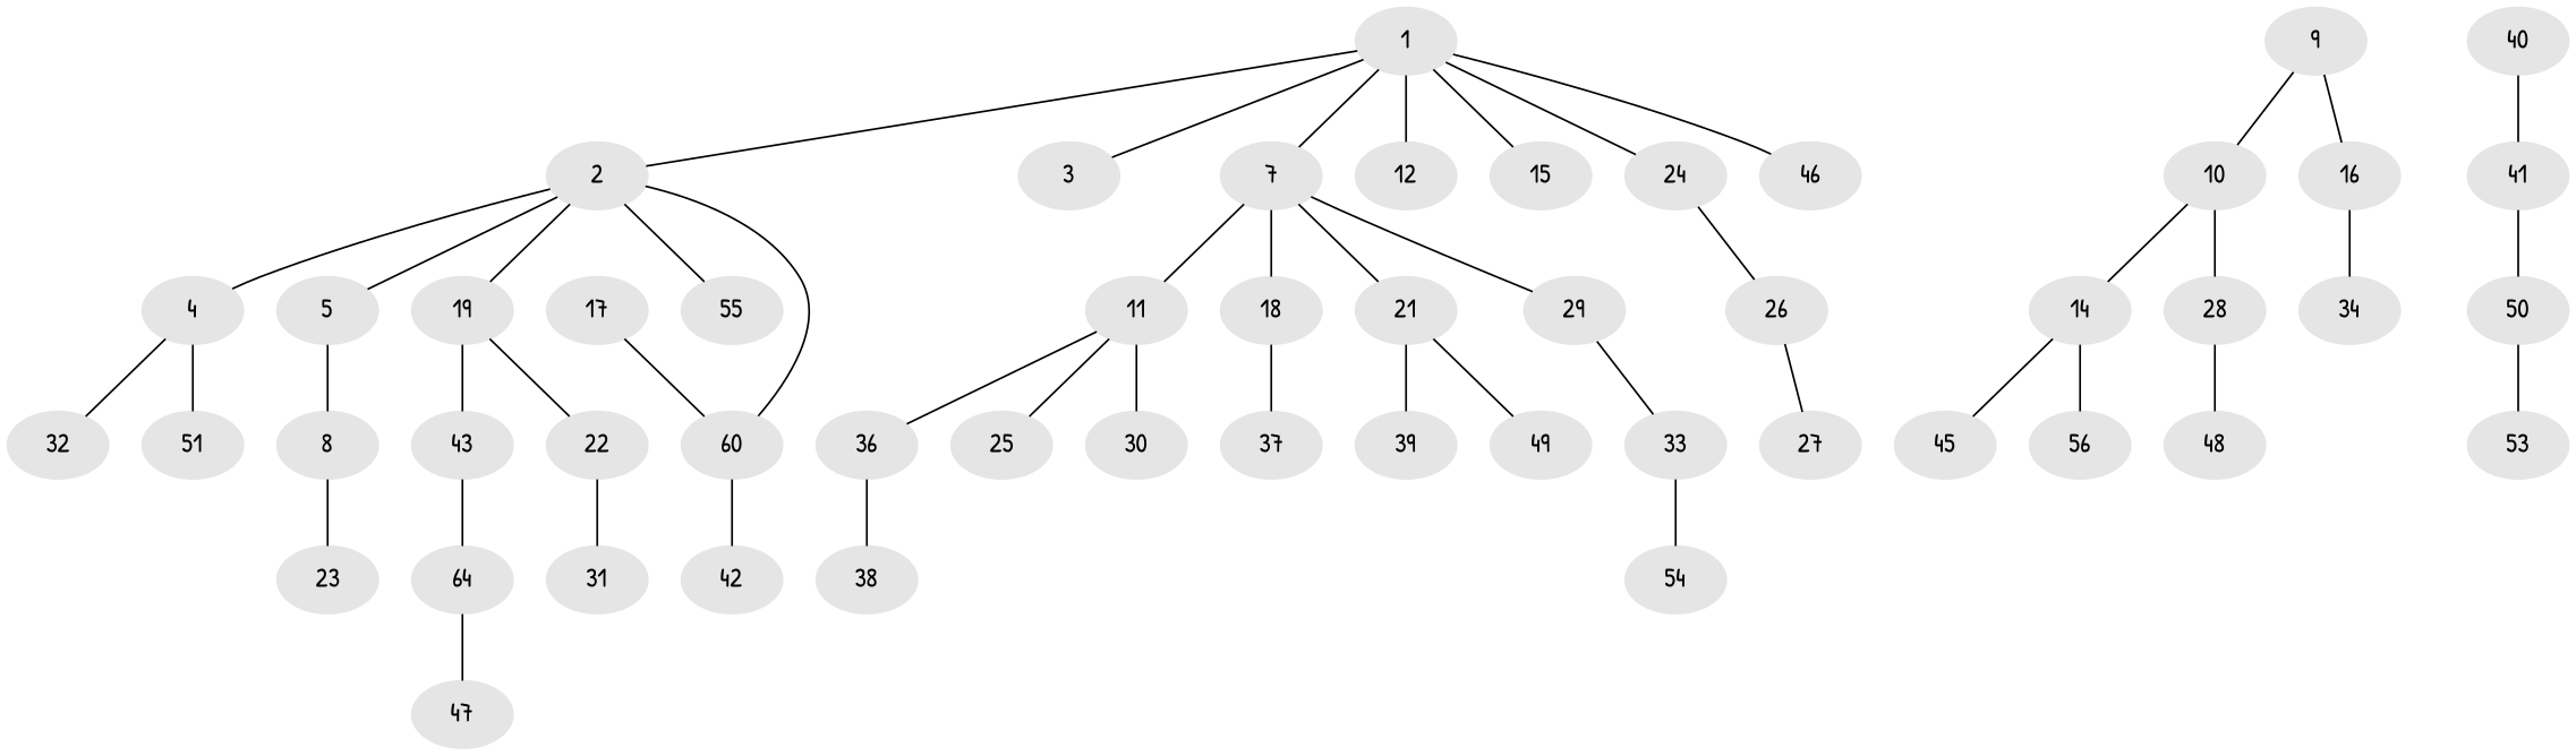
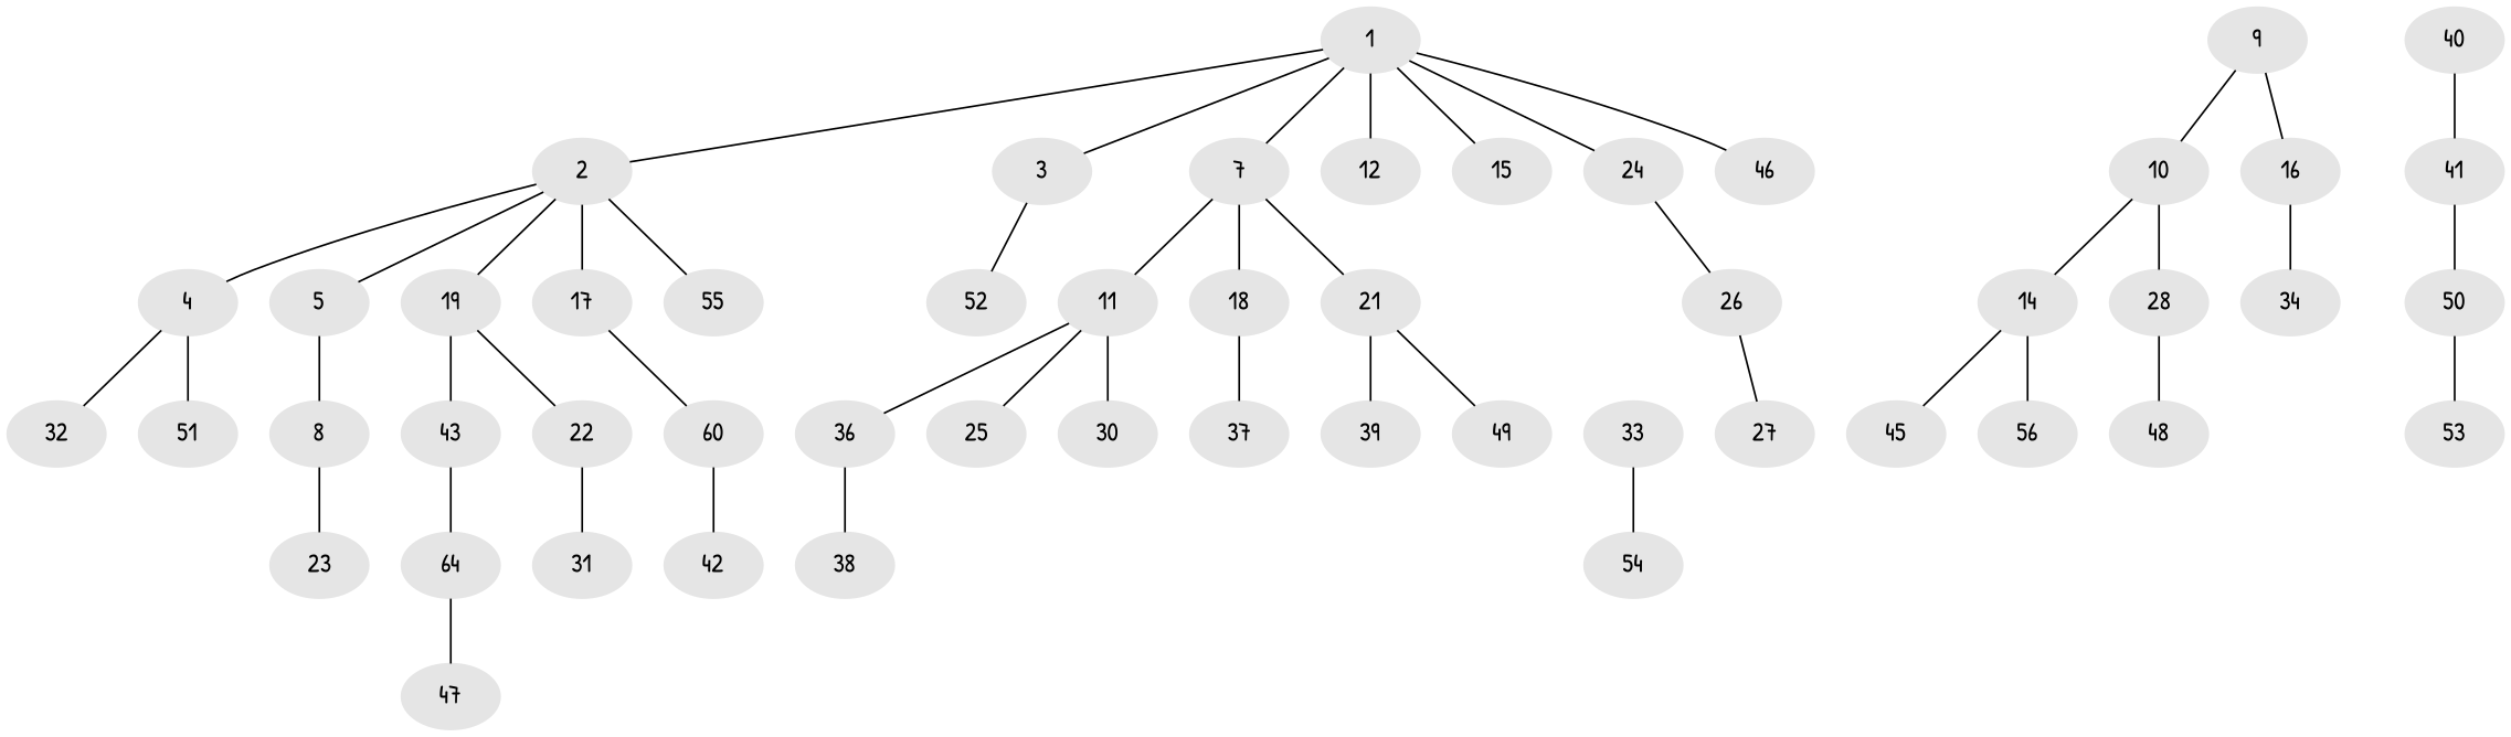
  graph {
    fontname="Patrick Hand"
    node [color=gray90 fontname="Patrick Hand" style=filled]
    edge [fontname="Patrick Hand"]
    1
    2
    3
    7
    12
    15
    24
    46
    4
    5
    17
    19
    55
+   52
    11
    18
    21
-   29
    26
    32
    51
    8
    n23 [label=60]
    22
    43
    23
    9
    10
    16
    25
    30
    36
    37
    39
    49
    33
    14
    28
    34
    40
    41
    45
    56
    48
    38
    42
    31
    n48 [label=64]
    27
    54
    50
    53
    47
    1 -- 2
    1 -- 3
    1 -- 7
    1 -- 12
    1 -- 15
    1 -- 24
    1 -- 46
    2 -- 4
    2 -- 5
-   2 -- n23
+   2 -- 17
    2 -- 19
    2 -- 55
+   3 -- 52
    7 -- 11
    7 -- 18
    7 -- 21
-   7 -- 29
    24 -- 26
    4 -- 32
    4 -- 51
    5 -- 8
    17 -- n23
    19 -- 22
    19 -- 43
    11 -- 25
    11 -- 30
    11 -- 36
    18 -- 37
    21 -- 39
    21 -- 49
-   29 -- 33
    26 -- 27
    8 -- 23
    n23 -- 42
    22 -- 31
    43 -- n48
    9 -- 10
    9 -- 16
    10 -- 14
    10 -- 28
    16 -- 34
    36 -- 38
    33 -- 54
    14 -- 45
    14 -- 56
    28 -- 48
    40 -- 41
    41 -- 50
    n48 -- 47
    50 -- 53
  }
